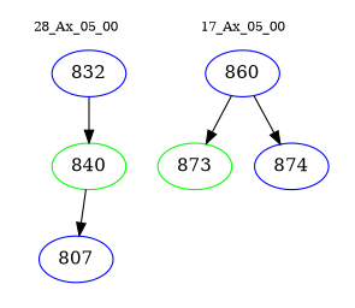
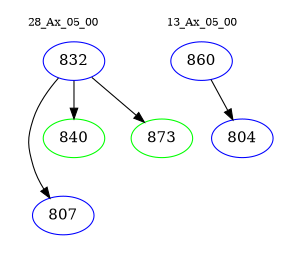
  digraph {
    fontname="DejaVu Serif"
    node [color=blue fontname="DejaVu Serif"]
    edge [color=black fontname="DejaVu Serif"]
    n1 [label=832]
    n2 [label=807]
    n3 [color=green label=840]
    n4 [label=860]
    n5 [color=green label=873]
-   n6 [label=874]
+   n6 [label=804]
    subgraph cluster_1 {
      color=white
      fontsize=10
      label="28_Ax_05_00"
      n1
      n2
      n3
    }
    subgraph cluster_2 {
      color=white
      fontsize=10
-     label="17_Ax_05_00"
+     label="13_Ax_05_00"
      n4
      n5
      n6
    }
-   n3 -> n2
+   n1 -> n2
    n1 -> n3
-   n4 -> n5
+   n1 -> n5
    n4 -> n6
  }
